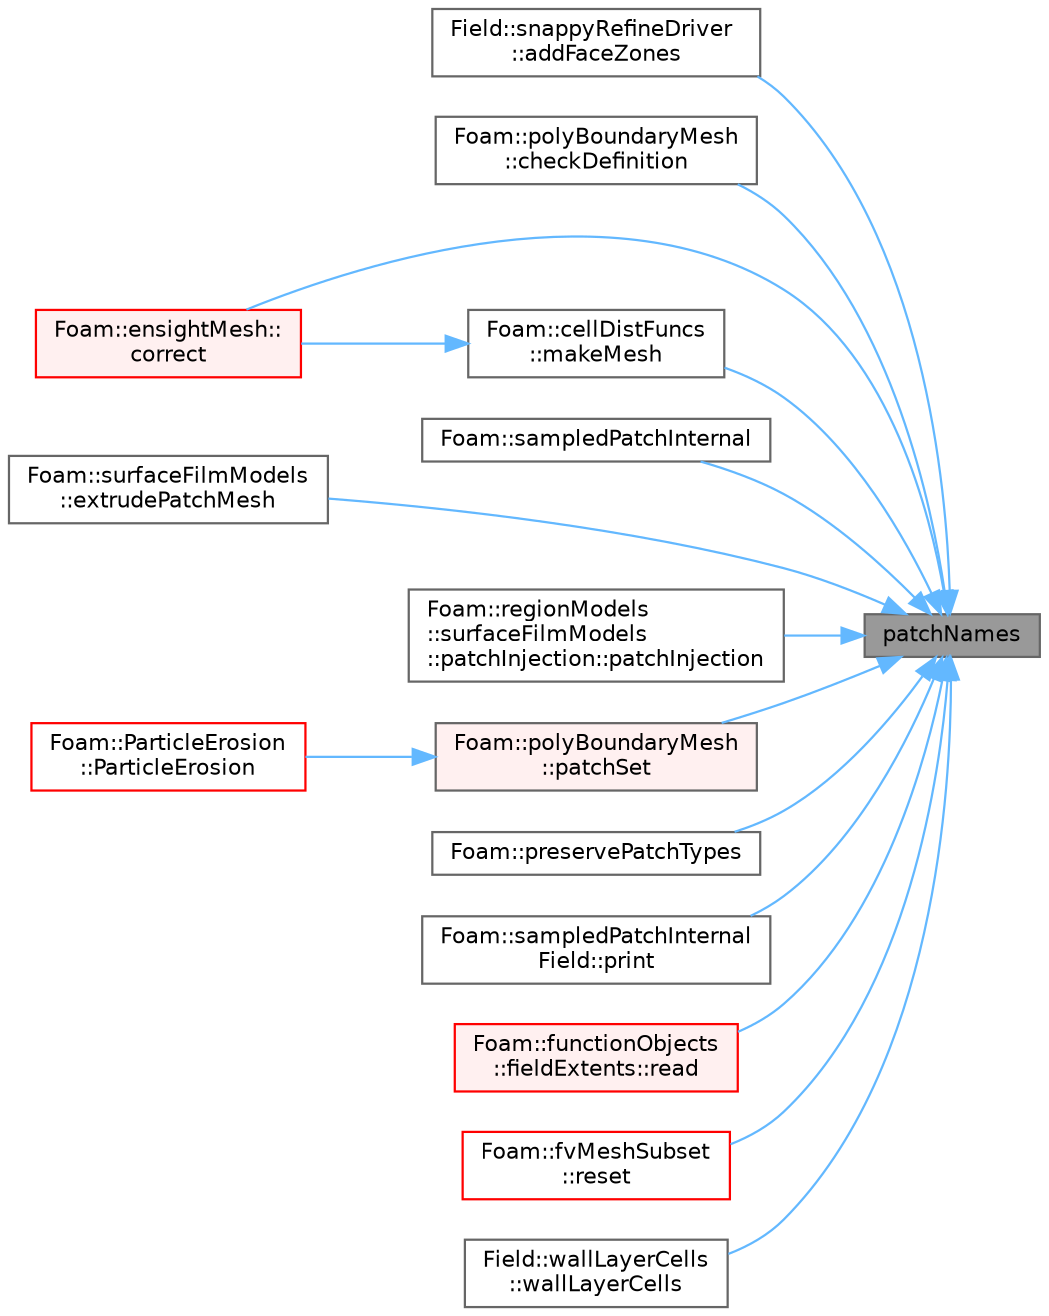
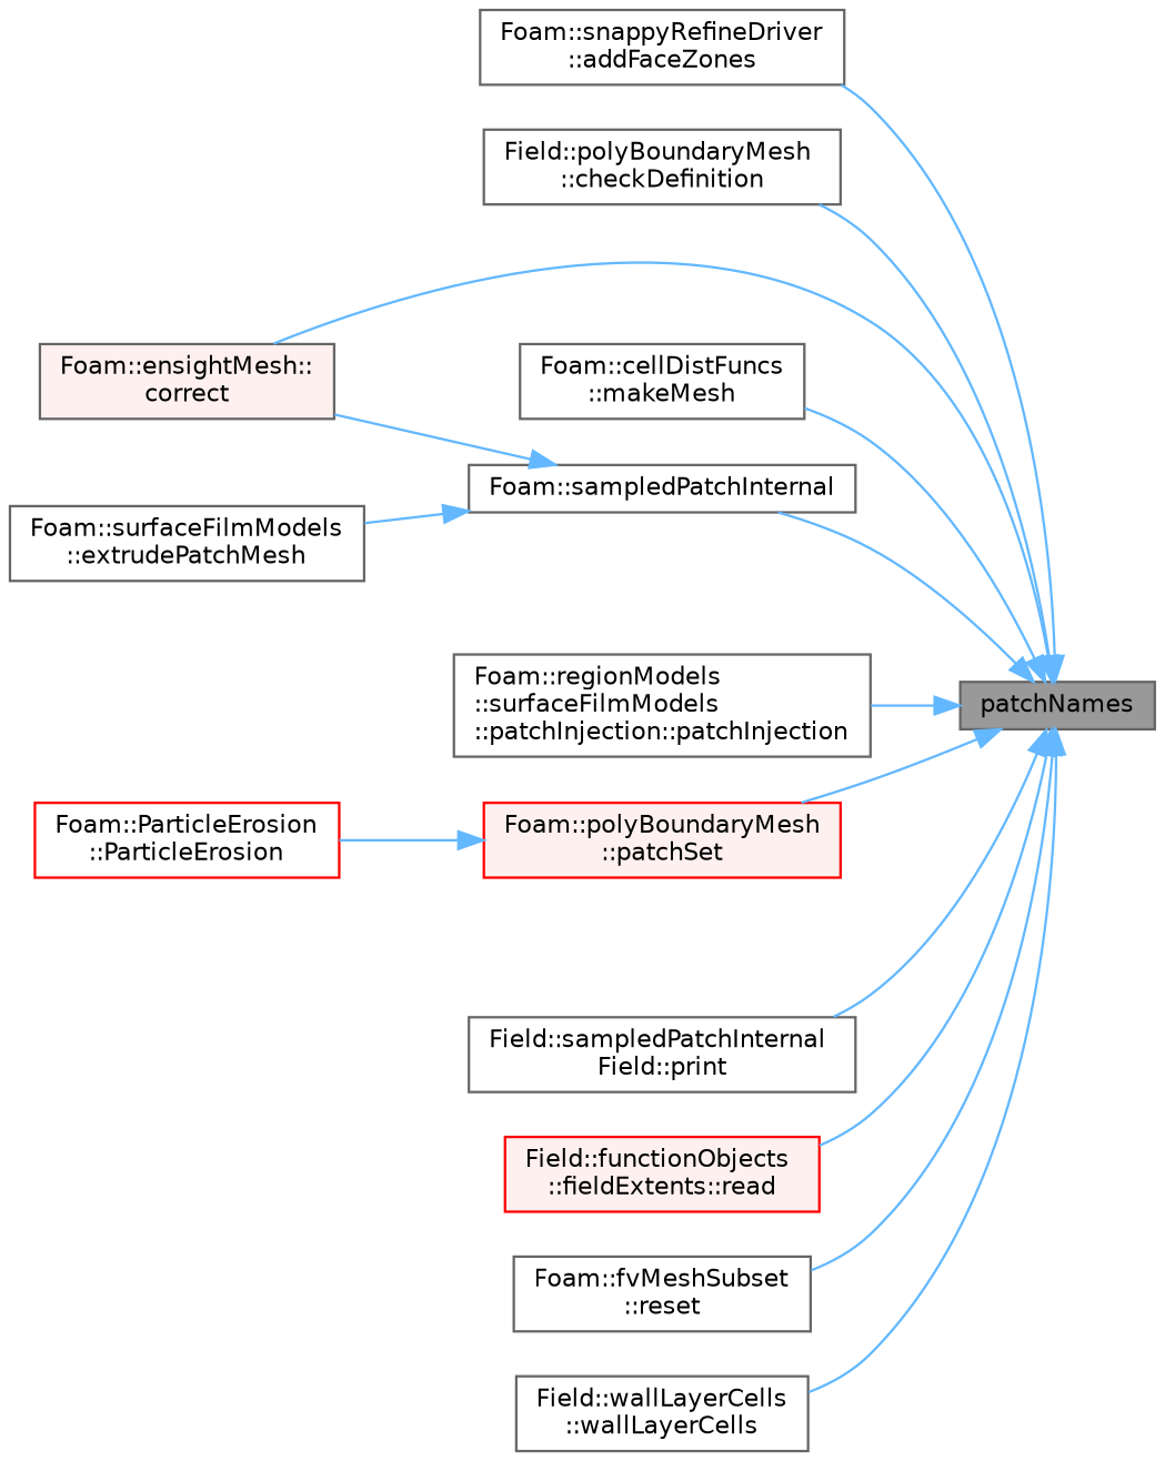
  digraph {
    rankdir=RL
    node [color=grey40 fillcolor=white fontname=Helvetica fontsize=10 shape=box style=filled]
    edge [color=steelblue1 dir=back fontname=Helvetica fontsize=10 labelfontname=Helvetica labelfontsize=10 style=solid]
    n1 [color=gray40 fillcolor=grey60 fontcolor=black height=0.2 label=patchNames width=0.4]
-   n2 [height=0.2 label="Field::snappyRefineDriver\l::addFaceZones" width=0.4]
-   n3 [height=0.2 label="Foam::polyBoundaryMesh\l::checkDefinition" width=0.4]
-   n4 [color=red fillcolor="#FFF0F0" height=0.2 label="Foam::ensightMesh::\lcorrect" width=0.4]
+   n2 [height=0.2 label="Foam::snappyRefineDriver\l::addFaceZones" width=0.4]
+   n3 [height=0.2 label="Field::polyBoundaryMesh\l::checkDefinition" width=0.4]
+   n4 [fillcolor="#FFF0F0" height=0.2 label="Foam::ensightMesh::\lcorrect" width=0.4]
    n5 [height=0.2 label="Foam::surfaceFilmModels\l::extrudePatchMesh" width=0.4]
    n6 [height=0.2 label="Foam::cellDistFuncs\l::makeMesh" width=0.4]
    n7 [height=0.2 label="Foam::sampledPatchInternal" width=0.4]
    n8 [height=0.2 label="Foam::regionModels\l::surfaceFilmModels\l::patchInjection::patchInjection" width=0.4]
-   n9 [fillcolor="#FFF0F0" height=0.2 label="Foam::polyBoundaryMesh\l::patchSet" width=0.4]
-   n10 [height=0.2 label="Foam::preservePatchTypes" width=0.4]
-   n11 [height=0.2 label="Foam::sampledPatchInternal\lField::print" width=0.4]
-   n12 [color=red fillcolor="#FFF0F0" height=0.2 label="Foam::functionObjects\l::fieldExtents::read" width=0.4]
-   n13 [color=red height=0.2 label="Foam::fvMeshSubset\l::reset" width=0.4]
+   n9 [color=red fillcolor="#FFF0F0" height=0.2 label="Foam::polyBoundaryMesh\l::patchSet" width=0.4]
+   n11 [height=0.2 label="Field::sampledPatchInternal\lField::print" width=0.4]
+   n12 [color=red fillcolor="#FFF0F0" height=0.2 label="Field::functionObjects\l::fieldExtents::read" width=0.4]
+   n13 [height=0.2 label="Foam::fvMeshSubset\l::reset" width=0.4]
    n14 [height=0.2 label="Field::wallLayerCells\l::wallLayerCells" width=0.4]
    n15 [color=red height=0.2 label="Foam::ParticleErosion\l::ParticleErosion" width=0.4]
    n1 -> n2
    n1 -> n3
    n1 -> n4
-   n1 -> n5
+   n7 -> n5
    n1 -> n6
    n1 -> n7
    n1 -> n8
    n1 -> n9
-   n1 -> n10
    n1 -> n11
    n1 -> n12
    n1 -> n13
    n1 -> n14
-   n6 -> n4
+   n7 -> n4
    n9 -> n15
  }
